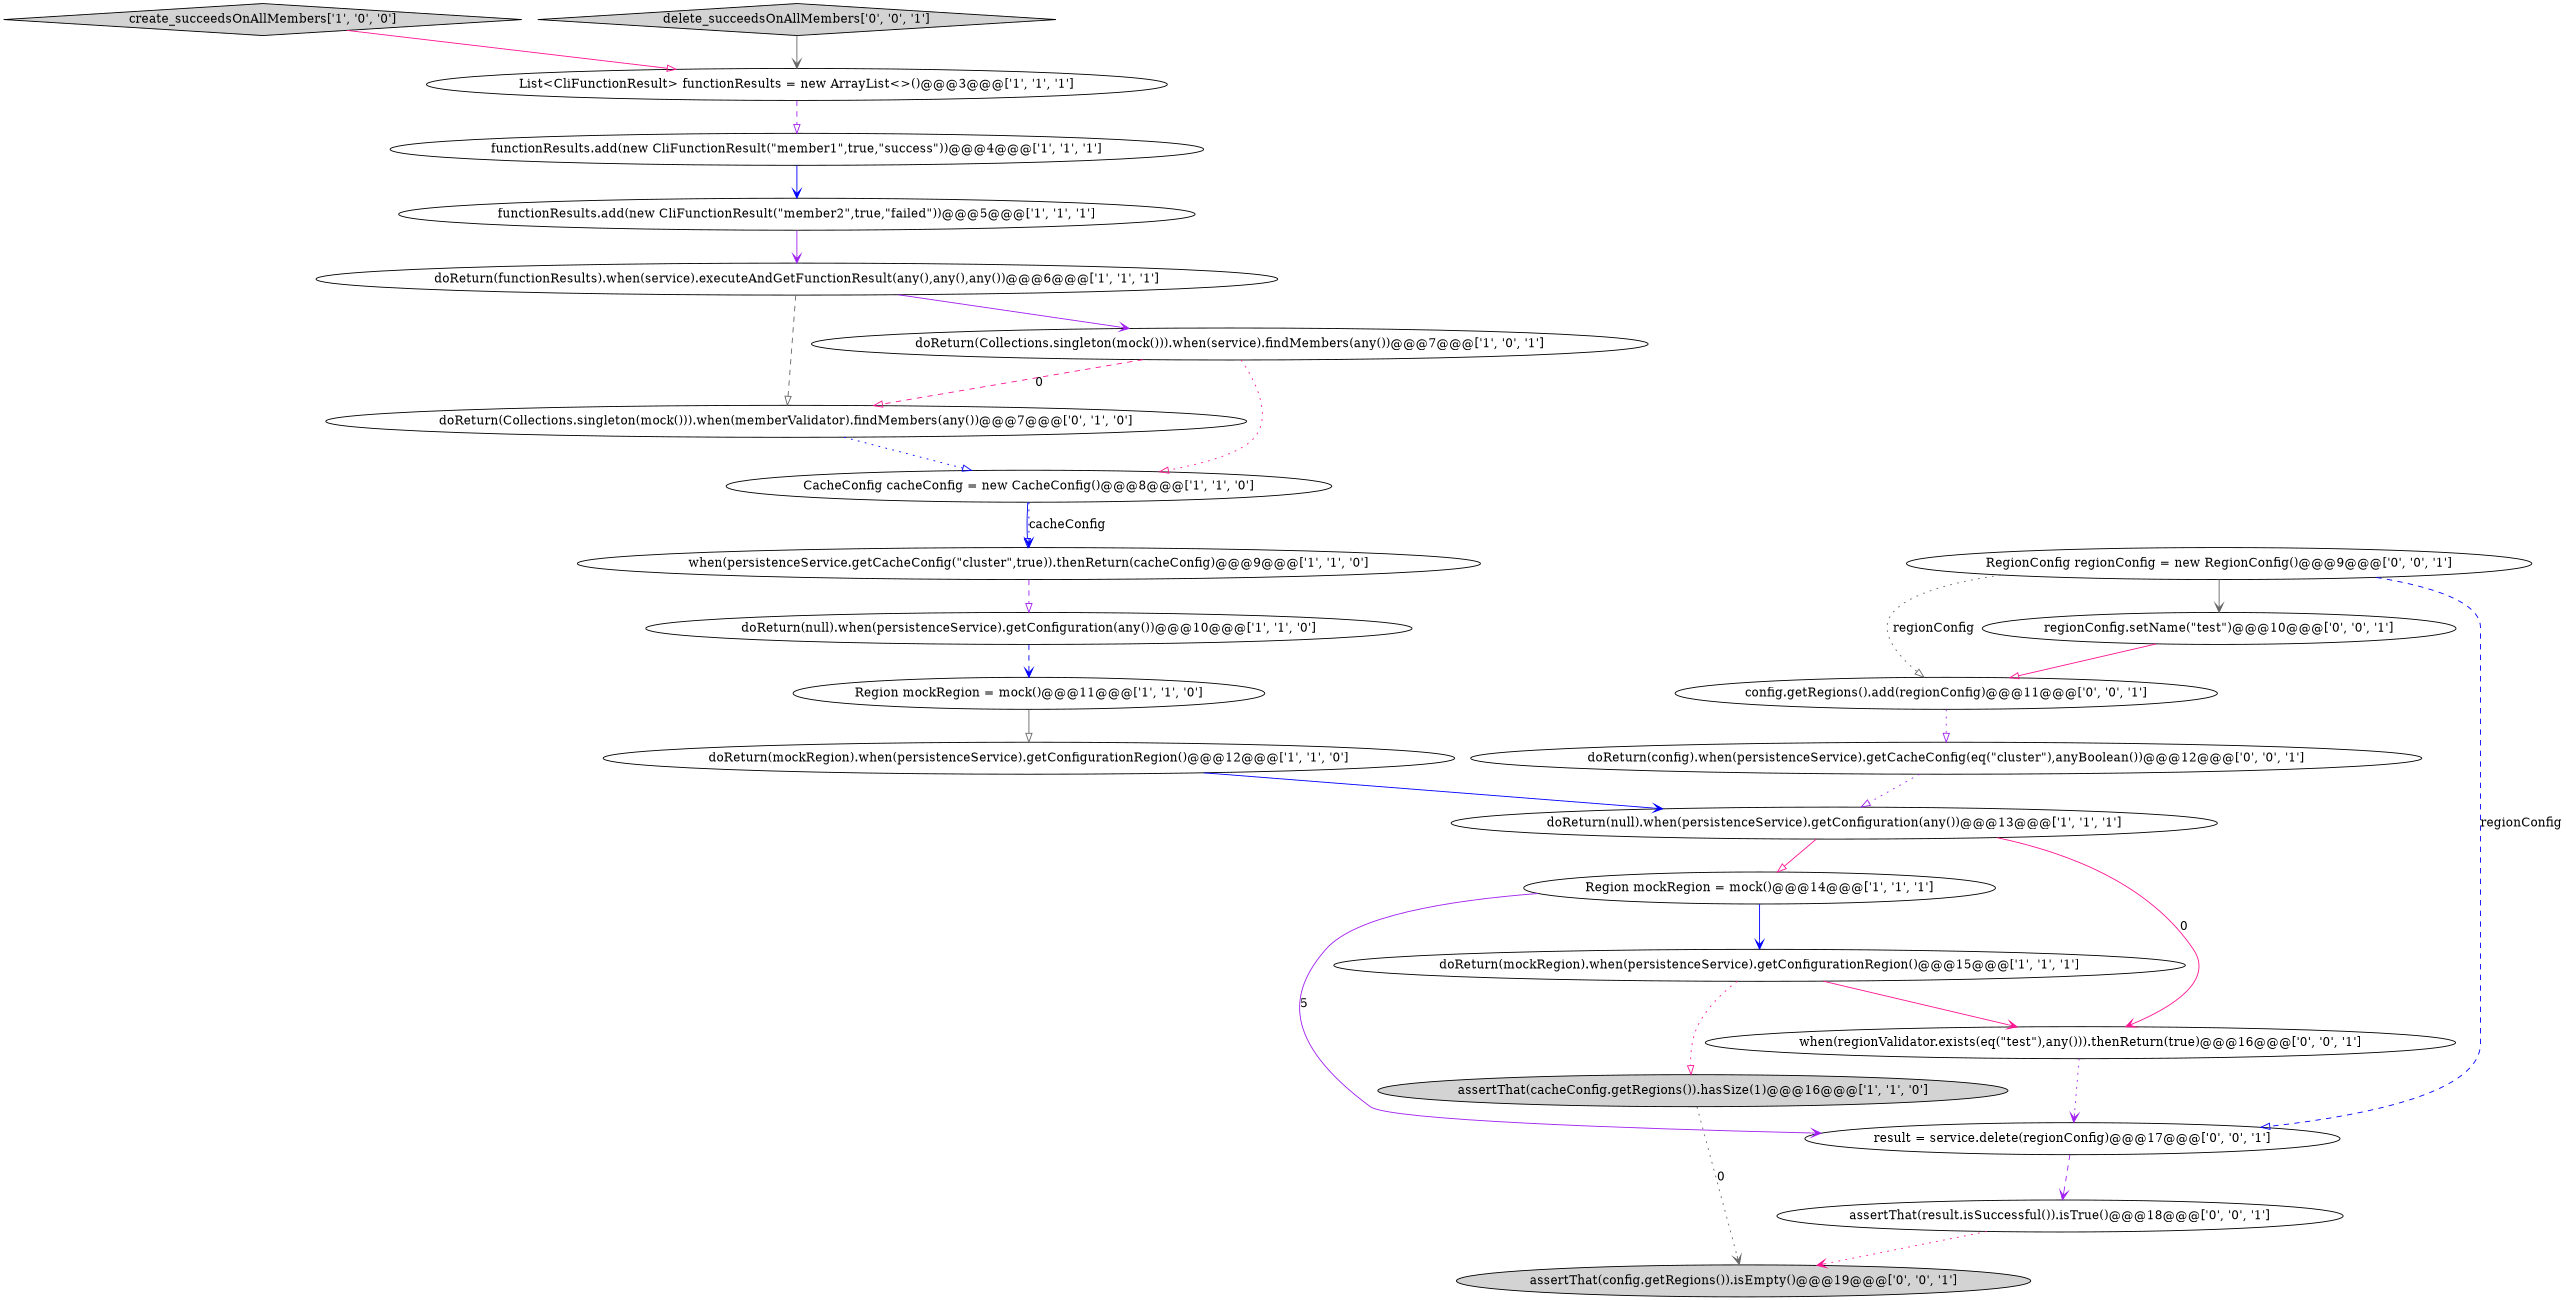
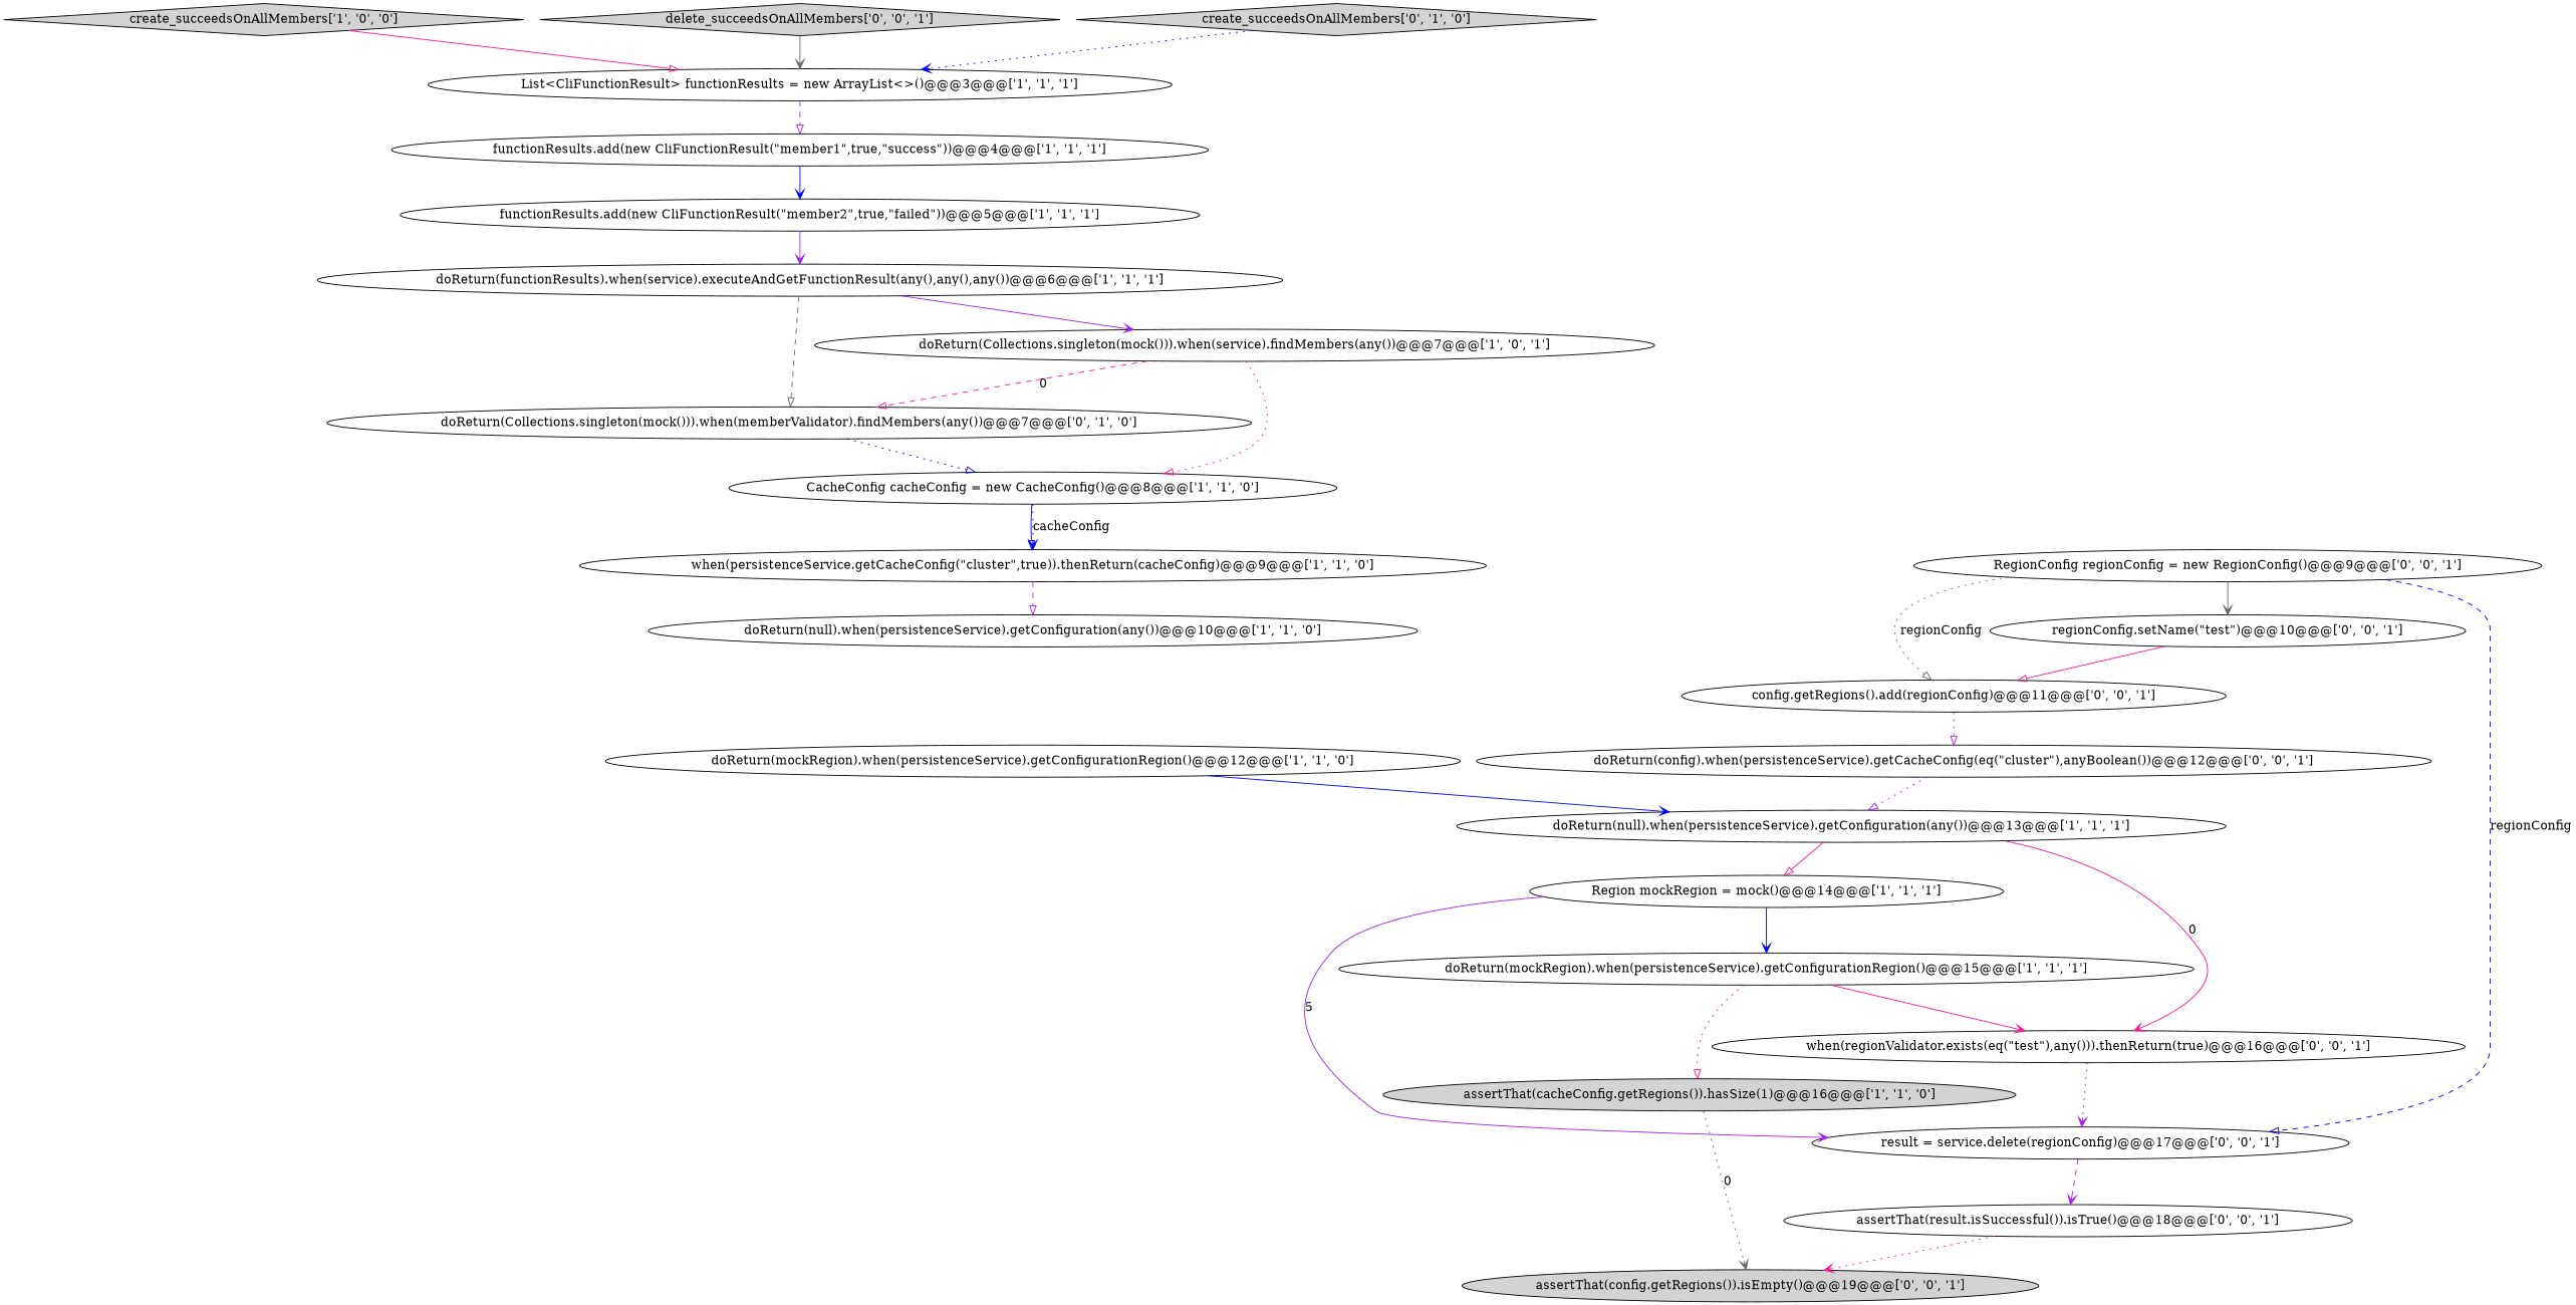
  digraph {
    node [fillcolor=white shape=ellipse style=filled]
    edge [arrowhead=vee color=deeppink style=solid]
    n1 [fillcolor=lightgray label="create_succeedsOnAllMembers['1', '0', '0']" shape=diamond]
    n2 [label="List<CliFunctionResult> functionResults = new ArrayList<>()@@@3@@@['1', '1', '1']"]
    n3 [label="functionResults.add(new CliFunctionResult(\"member1\",true,\"success\"))@@@4@@@['1', '1', '1']"]
    n4 [label="doReturn(Collections.singleton(mock())).when(memberValidator).findMembers(any())@@@7@@@['0', '1', '0']"]
    n5 [label="CacheConfig cacheConfig = new CacheConfig()@@@8@@@['1', '1', '0']"]
    n6 [label="when(persistenceService.getCacheConfig(\"cluster\",true)).thenReturn(cacheConfig)@@@9@@@['1', '1', '0']"]
    n7 [label="doReturn(null).when(persistenceService).getConfiguration(any())@@@10@@@['1', '1', '0']"]
-   n8 [label="Region mockRegion = mock()@@@11@@@['1', '1', '0']"]
    n9 [label="doReturn(mockRegion).when(persistenceService).getConfigurationRegion()@@@12@@@['1', '1', '0']"]
    n10 [fillcolor=lightgray label="delete_succeedsOnAllMembers['0', '0', '1']" shape=diamond]
    n11 [label="assertThat(result.isSuccessful()).isTrue()@@@18@@@['0', '0', '1']"]
    n12 [fillcolor=lightgray label="assertThat(config.getRegions()).isEmpty()@@@19@@@['0', '0', '1']"]
    n13 [label="doReturn(mockRegion).when(persistenceService).getConfigurationRegion()@@@15@@@['1', '1', '1']"]
    n14 [fillcolor=lightgray label="assertThat(cacheConfig.getRegions()).hasSize(1)@@@16@@@['1', '1', '0']"]
    n15 [label="when(regionValidator.exists(eq(\"test\"),any())).thenReturn(true)@@@16@@@['0', '0', '1']"]
    n16 [label="result = service.delete(regionConfig)@@@17@@@['0', '0', '1']"]
    n17 [label="Region mockRegion = mock()@@@14@@@['1', '1', '1']"]
    n18 [label="RegionConfig regionConfig = new RegionConfig()@@@9@@@['0', '0', '1']"]
    n19 [label="regionConfig.setName(\"test\")@@@10@@@['0', '0', '1']"]
    n20 [label="config.getRegions().add(regionConfig)@@@11@@@['0', '0', '1']"]
    n21 [label="doReturn(config).when(persistenceService).getCacheConfig(eq(\"cluster\"),anyBoolean())@@@12@@@['0', '0', '1']"]
    n22 [label="functionResults.add(new CliFunctionResult(\"member2\",true,\"failed\"))@@@5@@@['1', '1', '1']"]
    n23 [label="doReturn(functionResults).when(service).executeAndGetFunctionResult(any(),any(),any())@@@6@@@['1', '1', '1']"]
    n24 [label="doReturn(null).when(persistenceService).getConfiguration(any())@@@13@@@['1', '1', '1']"]
+   n25 [fillcolor=lightgray label="create_succeedsOnAllMembers['0', '1', '0']" shape=diamond]
    n26 [label="doReturn(Collections.singleton(mock())).when(service).findMembers(any())@@@7@@@['1', '0', '1']"]
    n1 -> n2 [arrowhead=onormal]
    n2 -> n3 [arrowhead=onormal color=purple style=dashed]
    n3 -> n22 [color=blue]
    n4 -> n5 [arrowhead=onormal color=blue style=dotted]
    n5 -> n6 [arrowhead=onormal color=blue]
    n5 -> n6 [color=blue label=cacheConfig style=dotted]
    n6 -> n7 [arrowhead=onormal color=purple style=dashed]
-   n7 -> n8 [color=blue style=dashed]
-   n8 -> n9 [arrowhead=onormal color=gray40]
    n9 -> n24 [color=blue]
    n10 -> n2 [color=gray40]
    n11 -> n12 [style=dotted]
    n13 -> n14 [arrowhead=onormal style=dotted]
    n13 -> n15
    n14 -> n12 [color=gray40 label=0 style=dotted]
    n15 -> n16 [color=purple style=dotted]
    n16 -> n11 [color=purple style=dashed]
    n17 -> n13 [color=blue]
    n17 -> n16 [color=purple label=5]
    n18 -> n16 [arrowhead=onormal color=blue label=regionConfig style=dashed]
    n18 -> n19 [color=gray40]
    n18 -> n20 [arrowhead=onormal color=gray40 label=regionConfig style=dotted]
    n19 -> n20 [arrowhead=onormal]
    n20 -> n21 [arrowhead=onormal color=purple style=dotted]
    n21 -> n24 [arrowhead=onormal color=purple style=dotted]
    n22 -> n23 [color=purple]
    n23 -> n4 [arrowhead=onormal color=gray40 style=dashed]
    n23 -> n26 [color=purple]
    n24 -> n15 [label=0]
    n24 -> n17 [arrowhead=onormal]
+   n25 -> n2 [color=blue style=dotted]
    n26 -> n4 [arrowhead=onormal label=0 style=dashed]
    n26 -> n5 [arrowhead=onormal style=dotted]
  }
